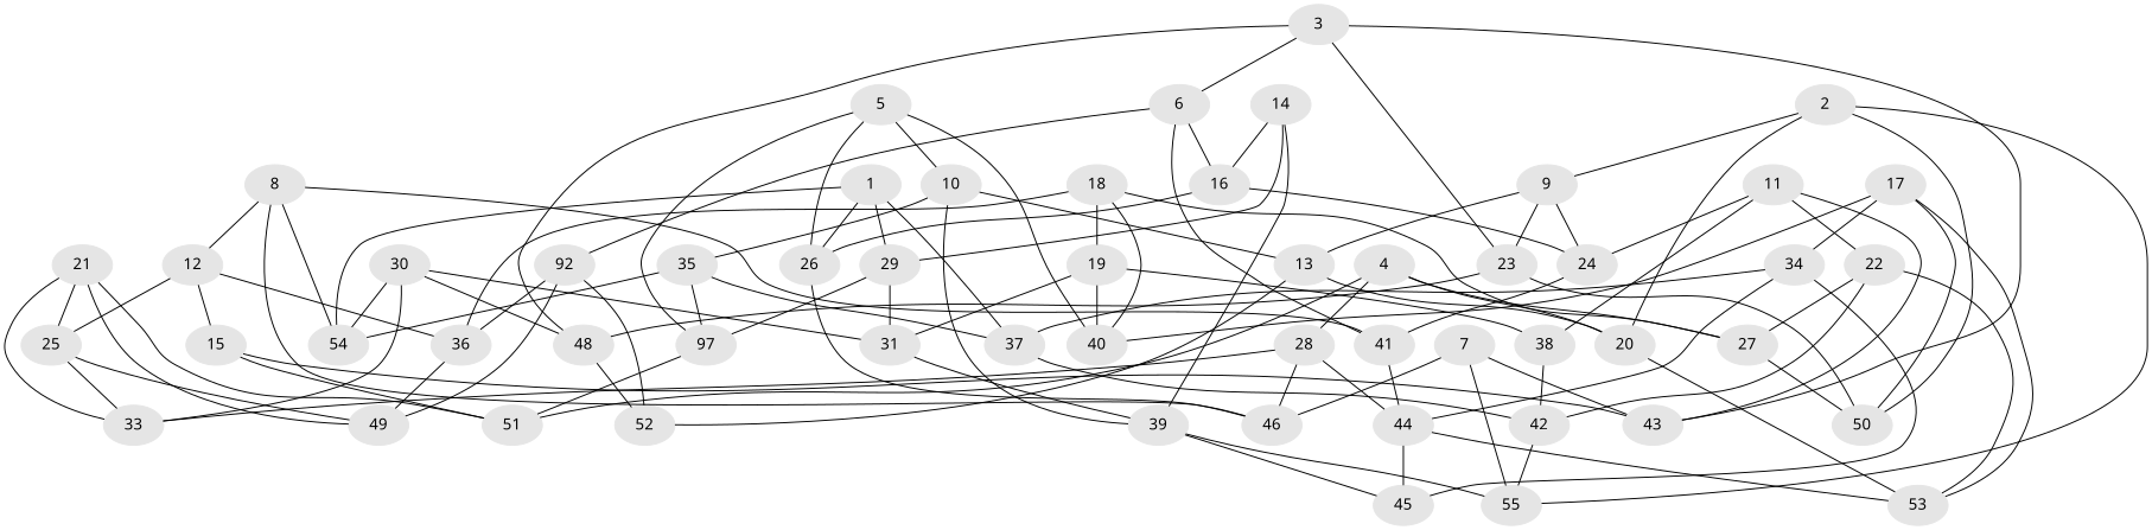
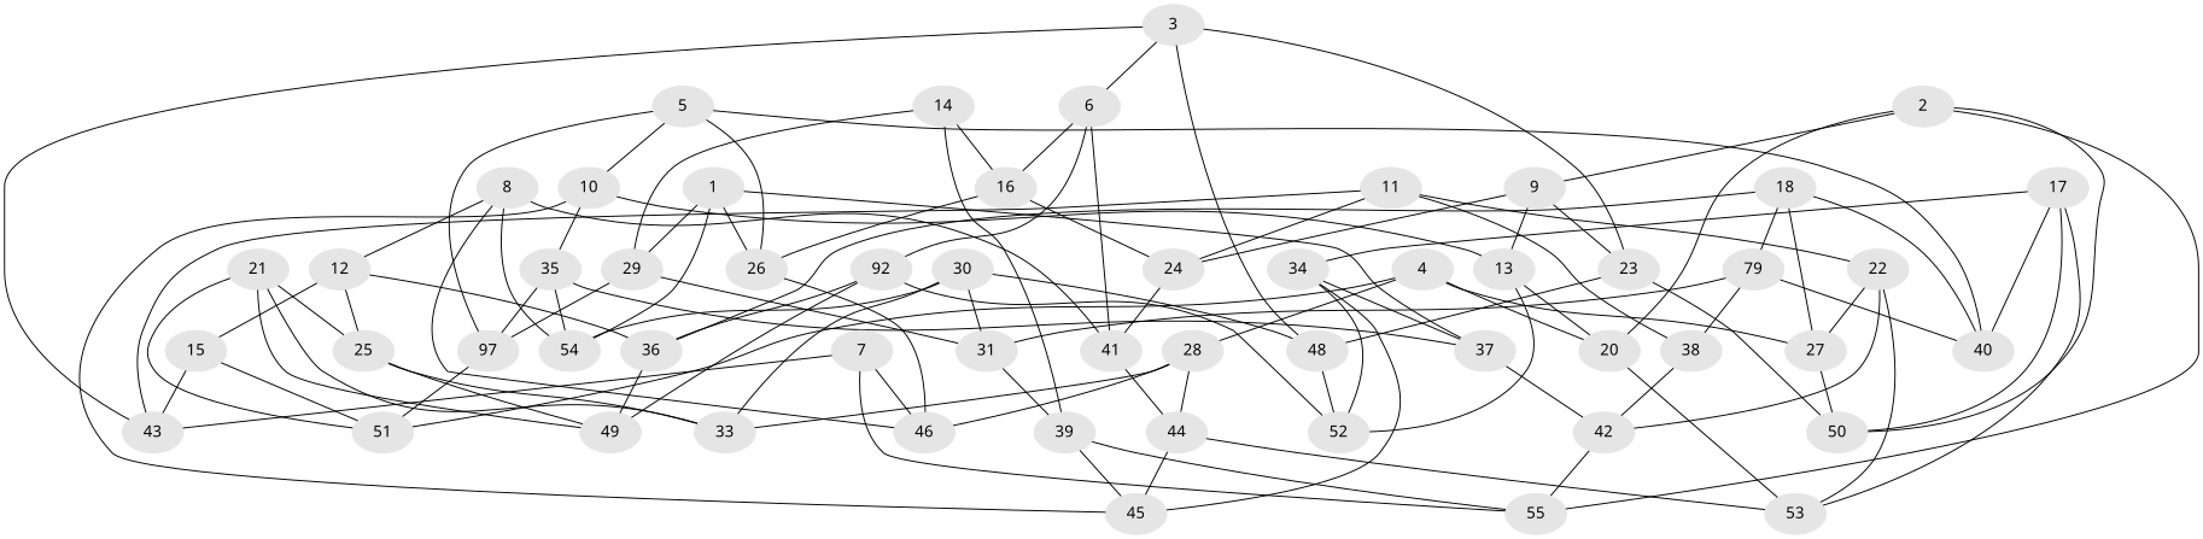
  graph {
    fontname="Noto Sans"
    node [color=gray90 fontname="Noto Sans" style=filled]
    edge [fontname="Noto Sans"]
    1
    26
    29
    37
    54
    46
    n7 [label=97]
    31
    42
    2
    9
    20
    50
    55
    23
    13
    24
    53
    3
    6
    43
    48
    16
    n24 [label=92]
    41
    52
    4
    27
    28
    51
    33
    44
    5
    10
    40
    35
    45
    36
    49
    7
    14
    39
    8
    12
    15
    25
    11
    22
    38
    17
    34
    18
-   19
+   19 [label=79]
    21
    30
    1 -- 26
    1 -- 29
    1 -- 37
    1 -- 54
    26 -- 46
    29 -- n7
    29 -- 31
    37 -- 42
    n7 -- 51
    31 -- 39
    42 -- 55
    2 -- 9
    2 -- 20
    2 -- 50
    2 -- 55
    9 -- 23
    9 -- 13
    9 -- 24
    20 -- 53
    23 -- 50
    23 -- 48
    13 -- 20
    13 -- 52
    24 -- 41
    3 -- 23
    3 -- 6
    3 -- 43
    3 -- 48
    6 -- 16
    6 -- n24
    6 -- 41
    48 -- 52
    16 -- 26
    16 -- 24
    n24 -- 52
    n24 -- 36
    n24 -- 49
    41 -- 44
    4 -- 20
    4 -- 27
    4 -- 28
    4 -- 51
    27 -- 50
    28 -- 46
    28 -- 33
    28 -- 44
    44 -- 53
    44 -- 45
    5 -- 26
    5 -- n7
    5 -- 10
    5 -- 40
    10 -- 13
    10 -- 35
-   10 -- 39
+   10 -- 45
    35 -- 37
    35 -- 54
    35 -- n7
    36 -- 49
    7 -- 46
    7 -- 55
    7 -- 43
    14 -- 29
    14 -- 16
    14 -- 39
    39 -- 55
    39 -- 45
    8 -- 54
    8 -- 46
    8 -- 41
    8 -- 12
    12 -- 36
    12 -- 15
    12 -- 25
    15 -- 43
    15 -- 51
    25 -- 33
    25 -- 49
    11 -- 24
    11 -- 43
    11 -- 22
    11 -- 38
    22 -- 42
    22 -- 53
    22 -- 27
    38 -- 42
    17 -- 50
    17 -- 53
    17 -- 40
    17 -- 34
    34 -- 37
-   34 -- 44
+   34 -- 52
    34 -- 45
    18 -- 27
    18 -- 40
    18 -- 36
    18 -- 19
    19 -- 31
    19 -- 40
    19 -- 38
    21 -- 51
    21 -- 33
    21 -- 49
    21 -- 25
    30 -- 54
    30 -- 31
    30 -- 48
    30 -- 33
  }
